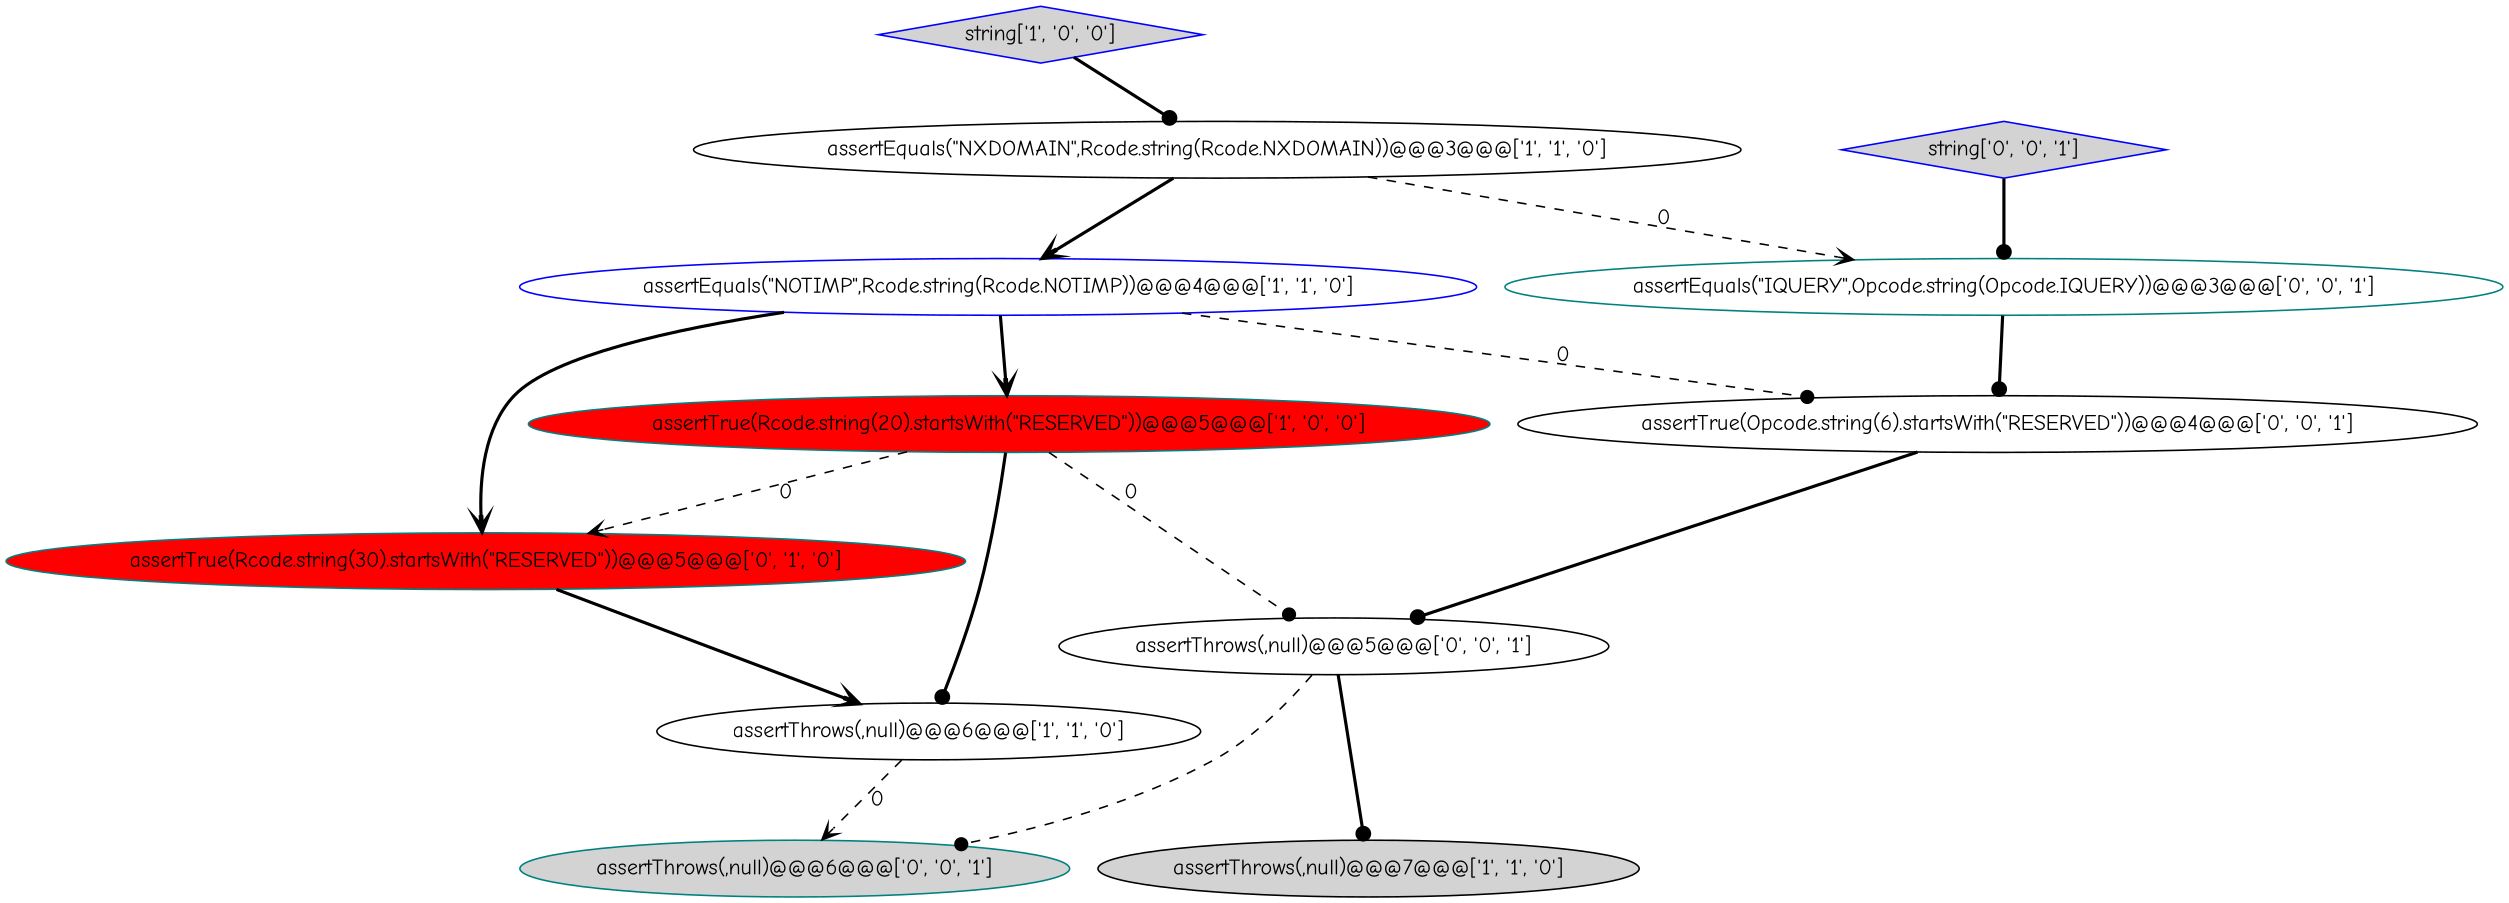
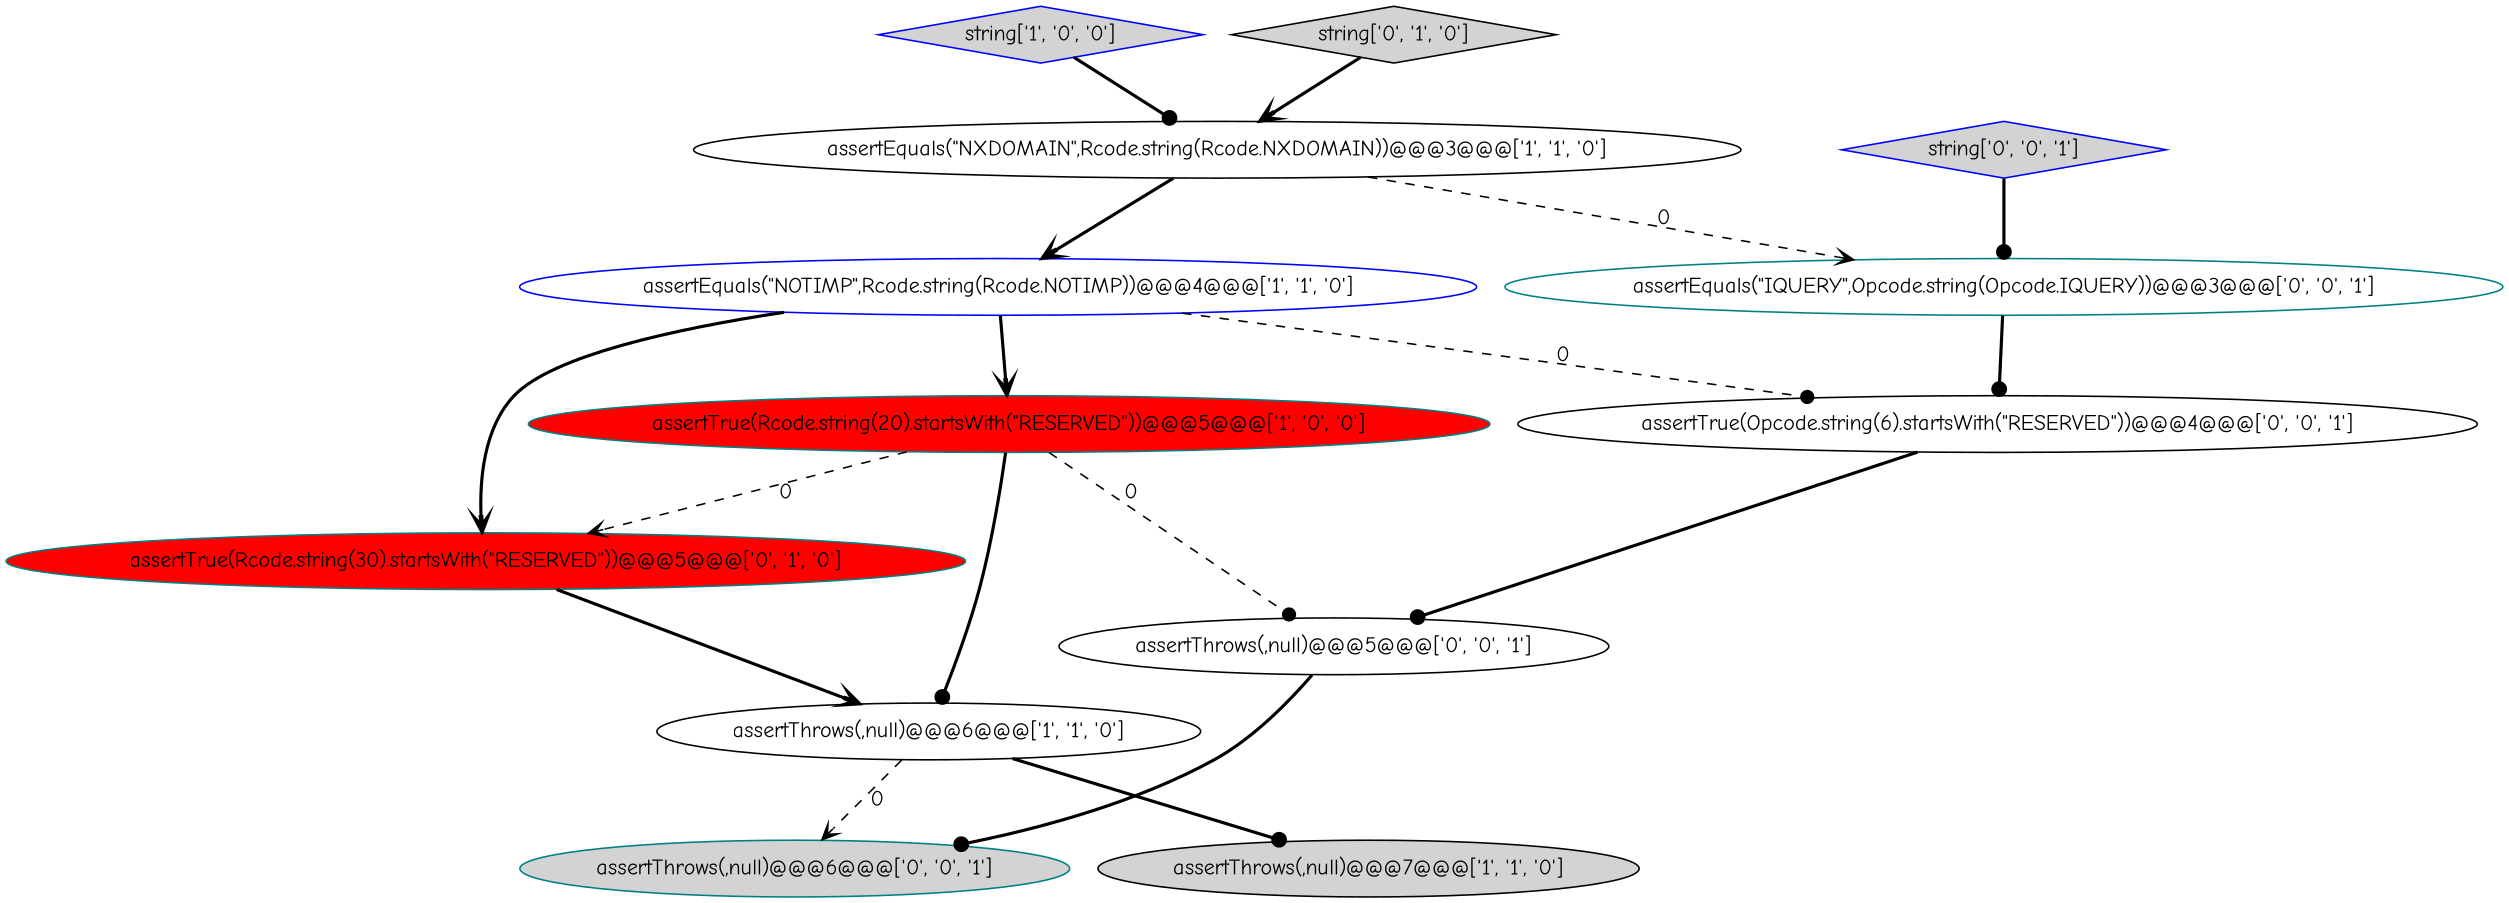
  digraph {
    fontname="Comic Neue"
    node [color=black fillcolor=white fontname="Comic Neue" shape=ellipse style=filled]
    edge [arrowhead=dot fontname="Comic Neue" style=bold]
    n1 [color=teal fillcolor=lightgray label="assertThrows(,null)@@@6@@@['0', '0', '1']"]
    n2 [color=blue fillcolor=lightgray label="string['0', '0', '1']" shape=diamond]
    n3 [color=teal label="assertEquals(\"IQUERY\",Opcode.string(Opcode.IQUERY))@@@3@@@['0', '0', '1']"]
    n4 [label="assertTrue(Opcode.string(6).startsWith(\"RESERVED\"))@@@4@@@['0', '0', '1']"]
    n5 [color=blue fillcolor=lightgray label="string['1', '0', '0']" shape=diamond]
    n6 [label="assertEquals(\"NXDOMAIN\",Rcode.string(Rcode.NXDOMAIN))@@@3@@@['1', '1', '0']"]
    n7 [color=blue label="assertEquals(\"NOTIMP\",Rcode.string(Rcode.NOTIMP))@@@4@@@['1', '1', '0']"]
    n8 [color=teal fillcolor=red label="assertTrue(Rcode.string(30).startsWith(\"RESERVED\"))@@@5@@@['0', '1', '0']"]
    n9 [color=teal fillcolor=red label="assertTrue(Rcode.string(20).startsWith(\"RESERVED\"))@@@5@@@['1', '0', '0']"]
+   n10 [fillcolor=lightgray label="string['0', '1', '0']" shape=diamond]
    n11 [label="assertThrows(,null)@@@6@@@['1', '1', '0']"]
    n12 [label="assertThrows(,null)@@@5@@@['0', '0', '1']"]
    n13 [fillcolor=lightgray label="assertThrows(,null)@@@7@@@['1', '1', '0']"]
    n2 -> n3
    n3 -> n4
    n4 -> n12
    n5 -> n6
    n6 -> n3 [arrowhead=vee label=0 style=dashed]
    n6 -> n7 [arrowhead=vee]
    n7 -> n4 [label=0 style=dashed]
    n7 -> n8 [arrowhead=vee]
    n7 -> n9 [arrowhead=vee]
    n8 -> n11 [arrowhead=vee]
    n9 -> n8 [arrowhead=vee label=0 style=dashed]
    n9 -> n11
    n9 -> n12 [label=0 style=dashed]
+   n10 -> n6 [arrowhead=vee]
    n11 -> n1 [arrowhead=vee label=0 style=dashed]
-   n12 -> n13
-   n12 -> n1 [style=dashed]
+   n11 -> n13
+   n12 -> n1
  }
